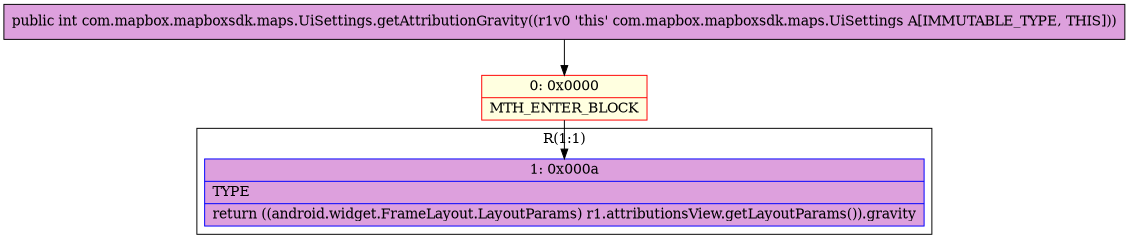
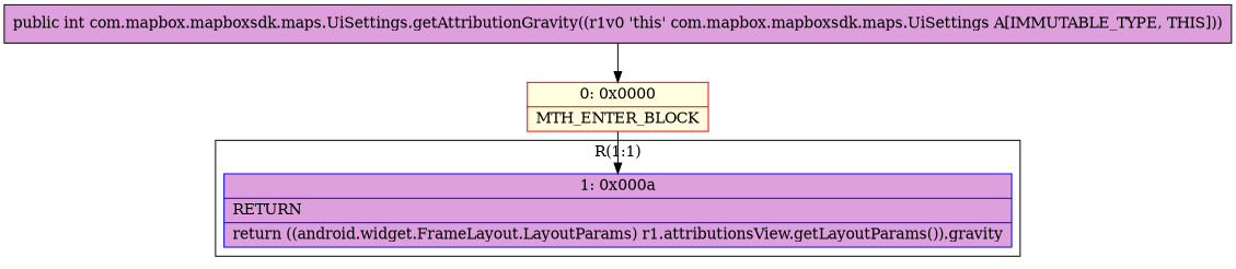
  digraph {
    node [shape=record style=filled fillcolor=plum]
-   n1 [color=blue label="{1\:\ 0x000a|TYPE\l|return ((android.widget.FrameLayout.LayoutParams) r1.attributionsView.getLayoutParams()).gravity\l}"]
+   n1 [color=blue label="{1\:\ 0x000a|RETURN\l|return ((android.widget.FrameLayout.LayoutParams) r1.attributionsView.getLayoutParams()).gravity\l}"]
    n2 [color=red label="{0\:\ 0x0000|MTH_ENTER_BLOCK\l}" fillcolor=lightyellow]
    n3 [label="{public int com.mapbox.mapboxsdk.maps.UiSettings.getAttributionGravity((r1v0 'this' com.mapbox.mapboxsdk.maps.UiSettings A[IMMUTABLE_TYPE, THIS])) }"]
    subgraph cluster_1 {
      label="R(1:1)"
      n1
    }
    n2 -> n1
    n3 -> n2
  }
